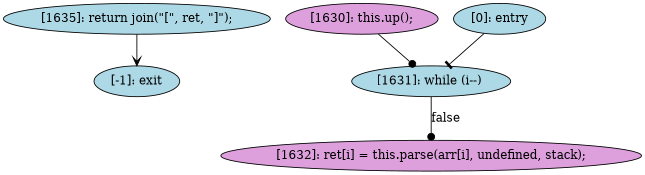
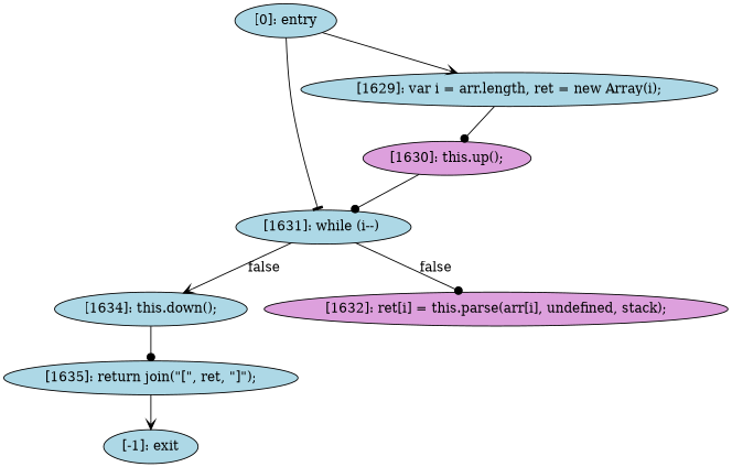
  digraph {
    node [fillcolor=lightblue style=filled]
    edge [arrowhead=dot]
+   n1 [label="[1634]: this.down();\n"]
    n2 [label="[1635]: return join(\"[\", ret, \"]\");\n"]
    n3 [label="[-1]: exit"]
    n4 [fillcolor=plum label="[1630]: this.up();\n"]
    n5 [label="[1631]: while (i--) "]
    n6 [fillcolor=plum label="[1632]: ret[i] = this.parse(arr[i], undefined, stack);\n"]
+   n7 [label="[1629]: var i = arr.length, ret = new Array(i);\n"]
    n8 [label="[0]: entry"]
+   n1 -> n2
    n2 -> n3 [arrowhead=vee]
    n4 -> n5
+   n5 -> n1 [arrowhead=vee label=false]
    n5 -> n6 [label=false]
+   n7 -> n4
    n8 -> n5 [arrowhead=tee]
+   n8 -> n7 [arrowhead=vee]
  }
